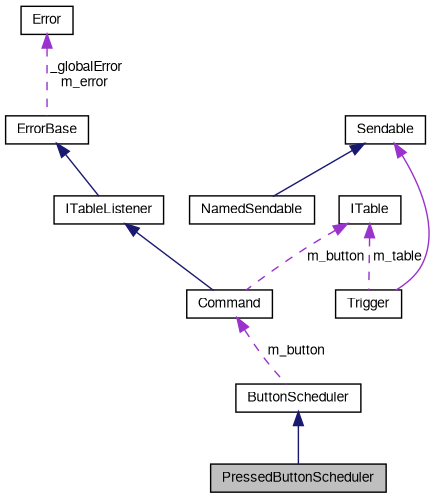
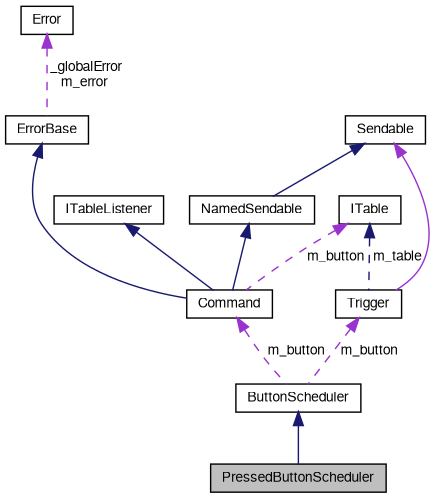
  digraph {
    node [color=black fontname=FreeSans fontsize=10 shape=record]
    edge [color=darkorchid3 dir=back fontname=FreeSans fontsize=10 labelfontname=FreeSans labelfontsize=10 style=solid]
    n1 [fillcolor=grey75 fontcolor=black height=0.2 label=PressedButtonScheduler style=filled width=0.4]
    n2 [height=0.2 label=ButtonScheduler width=0.4]
    n3 [height=0.2 label=Command width=0.4]
    n4 [height=0.2 label=ErrorBase width=0.4]
    n5 [height=0.2 label=Error width=0.4]
    n6 [height=0.2 label=NamedSendable width=0.4]
    n7 [height=0.2 label=Sendable width=0.4]
    n8 [height=0.2 label=Trigger width=0.4]
    n9 [height=0.2 label=ITableListener width=0.4]
    n10 [height=0.2 label=ITable width=0.4]
    n2 -> n1 [color=midnightblue]
    n3 -> n2 [label=" m_button" style=dashed]
-   n4 -> n9 [color=midnightblue]
+   n4 -> n3 [color=midnightblue]
    n5 -> n4 [label=" _globalError\nm_error" style=dashed]
+   n6 -> n3 [color=midnightblue]
    n7 -> n6 [color=midnightblue]
    n7 -> n8
+   n8 -> n2 [label=" m_button" style=dashed]
    n9 -> n3 [color=midnightblue]
    n10 -> n3 [label=" m_button" style=dashed]
-   n10 -> n8 [label=" m_table" style=dashed]
+   n10 -> n8 [color=midnightblue label=" m_table" style=dashed]
  }
